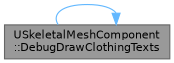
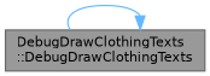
  digraph {
    rankdir=LR
-   n1 [color=gray40 fillcolor=grey60 fontcolor=black fontname=Helvetica fontsize=10 height=0.2 label="USkeletalMeshComponent\l::DebugDrawClothingTexts" shape=box style=filled width=0.4]
+   n1 [color=gray40 fillcolor=grey60 fontcolor=black fontname=Helvetica fontsize=10 height=0.2 label="DebugDrawClothingTexts\l::DebugDrawClothingTexts" shape=box style=filled width=0.4]
    n1 -> n1 [color=steelblue1 fontname=Helvetica fontsize=10 labelfontname=Helvetica labelfontsize=10 style=solid]
  }
